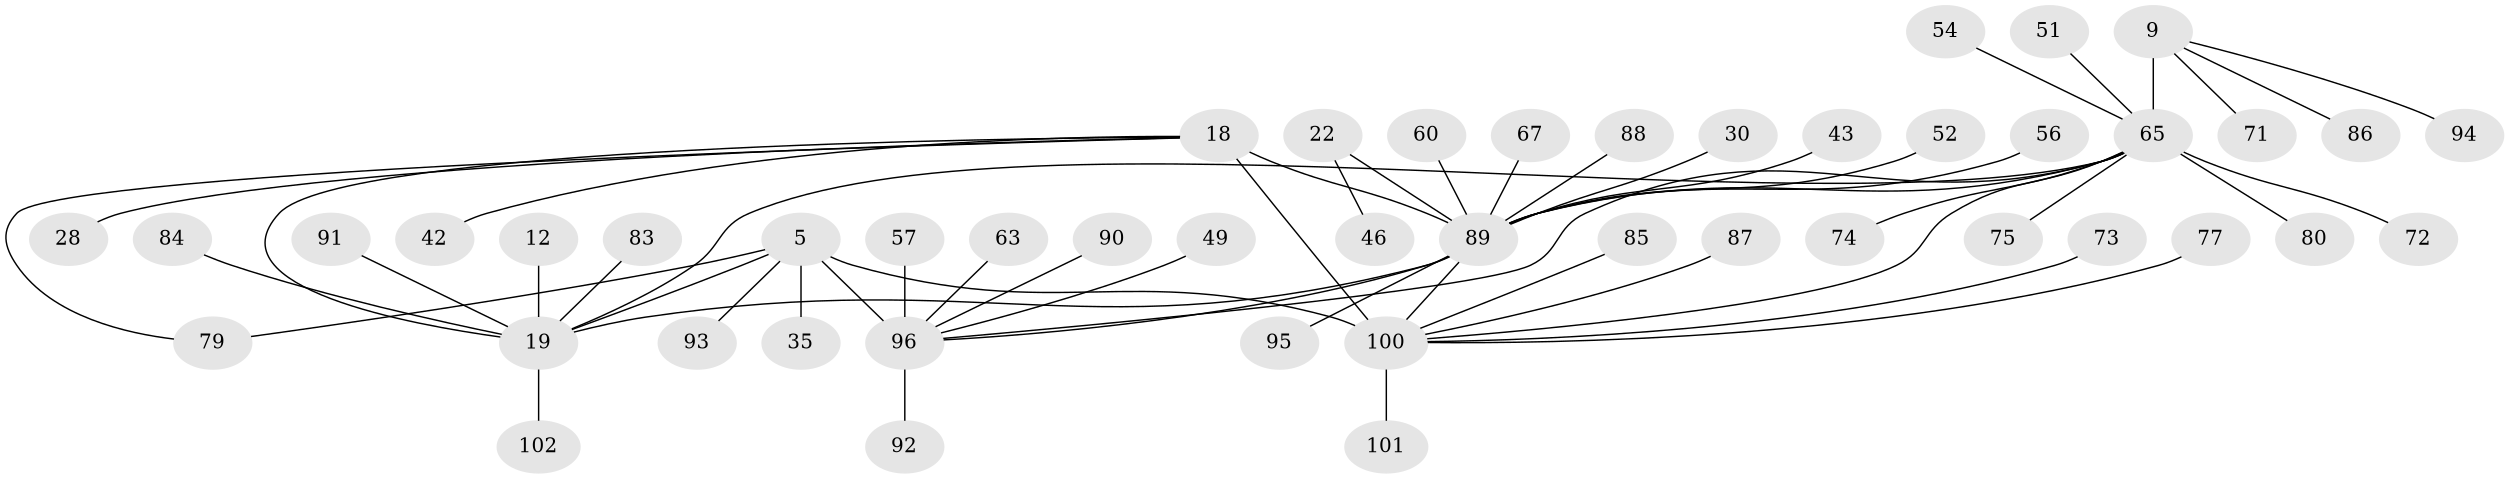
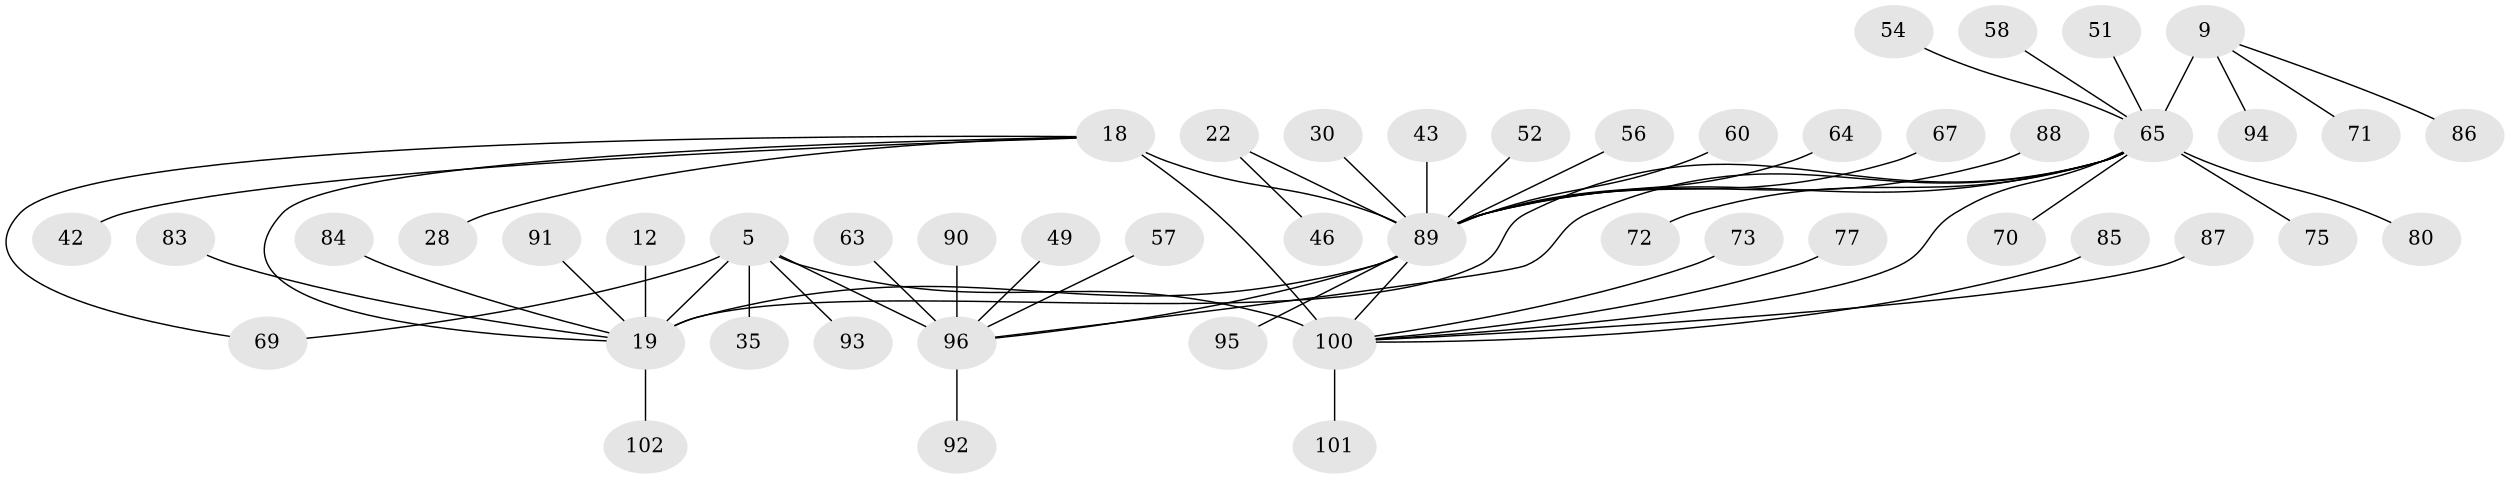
  graph {
    node [color=gray90 style=filled]
    5 [super="+4"]
    n2 [label=35]
-   79
+   79 [label=69]
    93 [super="+66"]
    96 [super="+92+32+39+40+47"]
    n6 [label=19 super="+13+15+26+41+45+50+55+78+82"]
    100 [super="+20+42"]
    n8 [label=92 super="+81"]
    102 [super="+31"]
    101
    9 [super="+7"]
    65 [super="+59+35"]
    71
    86
    94
    89 [super="+69+38+25+24+76"]
    72
-   74
+   74 [label=70]
    75
    80 [super="+28"]
    12 [super="+11"]
    18 [super="+17"]
    n23 [label=42]
    n24 [label=28]
    95
    22 [super="+21"]
    46
    30
    43
    49
    51
    52
    54
    56
    57
+   58
    60
    63
+   64
    67
    73
    77
    83 [super="+37"]
    84
    85
    87
    88
    90
    91
    5 -- n2
    5 -- 79
    5 -- 93
    5 -- 96 [weight=6]
    5 -- n6
    5 -- 100
    96 -- n8
    n6 -- 102
    100 -- 101
    9 -- 65 [weight=6]
    9 -- 71
    9 -- 86
    9 -- 94
    65 -- 96
    65 -- n6
    65 -- 100
    65 -- 89 [weight=3]
    65 -- 72
    65 -- 74
    65 -- 75
    65 -- 80
    89 -- 96
    89 -- n6
    89 -- 100
    89 -- 95
    12 -- n6 [weight=6]
    18 -- 79
    18 -- n6
    18 -- 100 [weight=6]
    18 -- 89 [weight=2]
    18 -- n23
    18 -- n24
    22 -- 89 [weight=6]
    22 -- 46
    30 -- 89
    43 -- 89
    49 -- 96
    51 -- 65
    52 -- 89
    54 -- 65
    56 -- 89
    57 -- 96
+   58 -- 65
    60 -- 89
    63 -- 96
+   64 -- 89
    67 -- 89
    73 -- 100
    77 -- 100
    83 -- n6
    84 -- n6
    85 -- 100
    87 -- 100
    88 -- 89
    90 -- 96
    91 -- n6
  }
